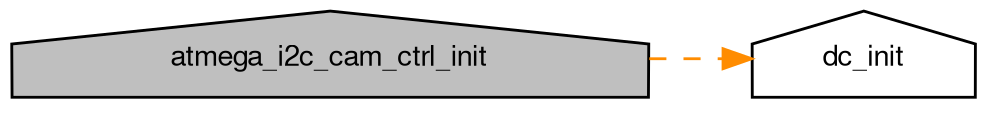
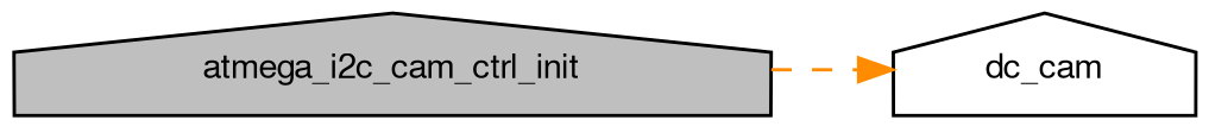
  digraph {
    rankdir=LR
    node [color=black fontname=FreeSans fontsize=10 shape=house style=filled]
    n1 [fillcolor=grey75 fontcolor=black height=0.2 label=atmega_i2c_cam_ctrl_init width=0.4]
-   n2 [fillcolor=white height=0.2 label=dc_init width=0.4]
+   n2 [fillcolor=white height=0.2 label=dc_cam width=0.4]
    n1 -> n2 [color=darkorange fontname=FreeSans fontsize=10 labelfontname=FreeSans labelfontsize=10 style=dashed]
  }
